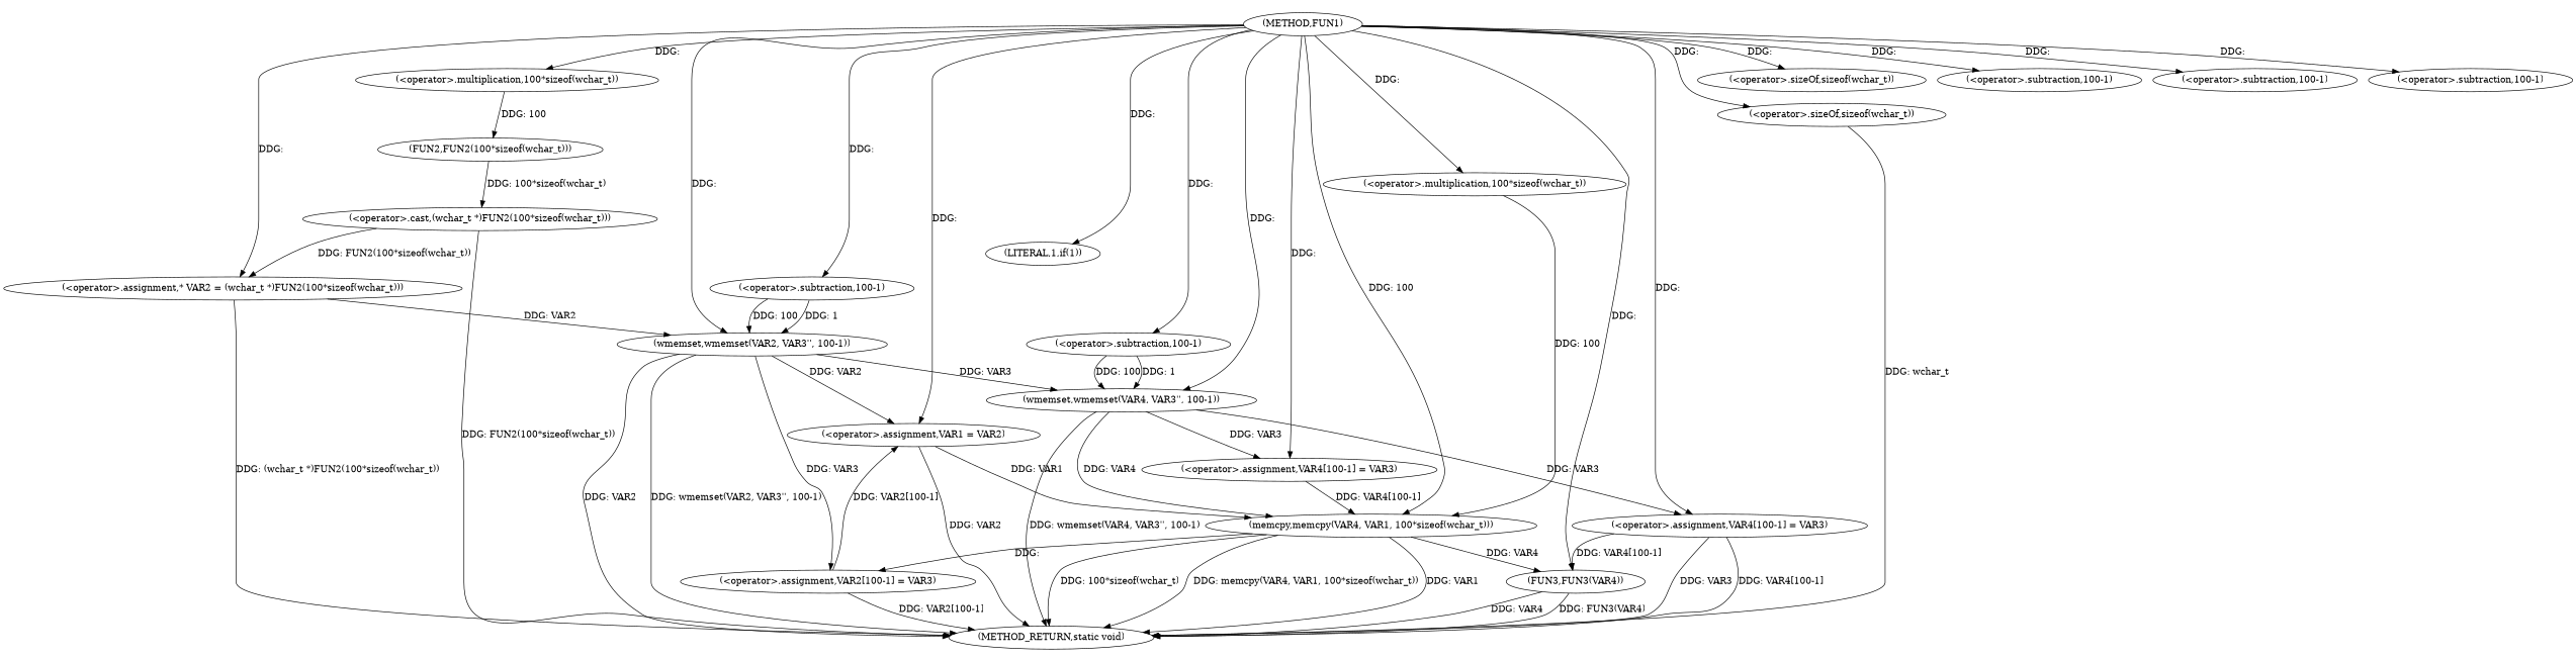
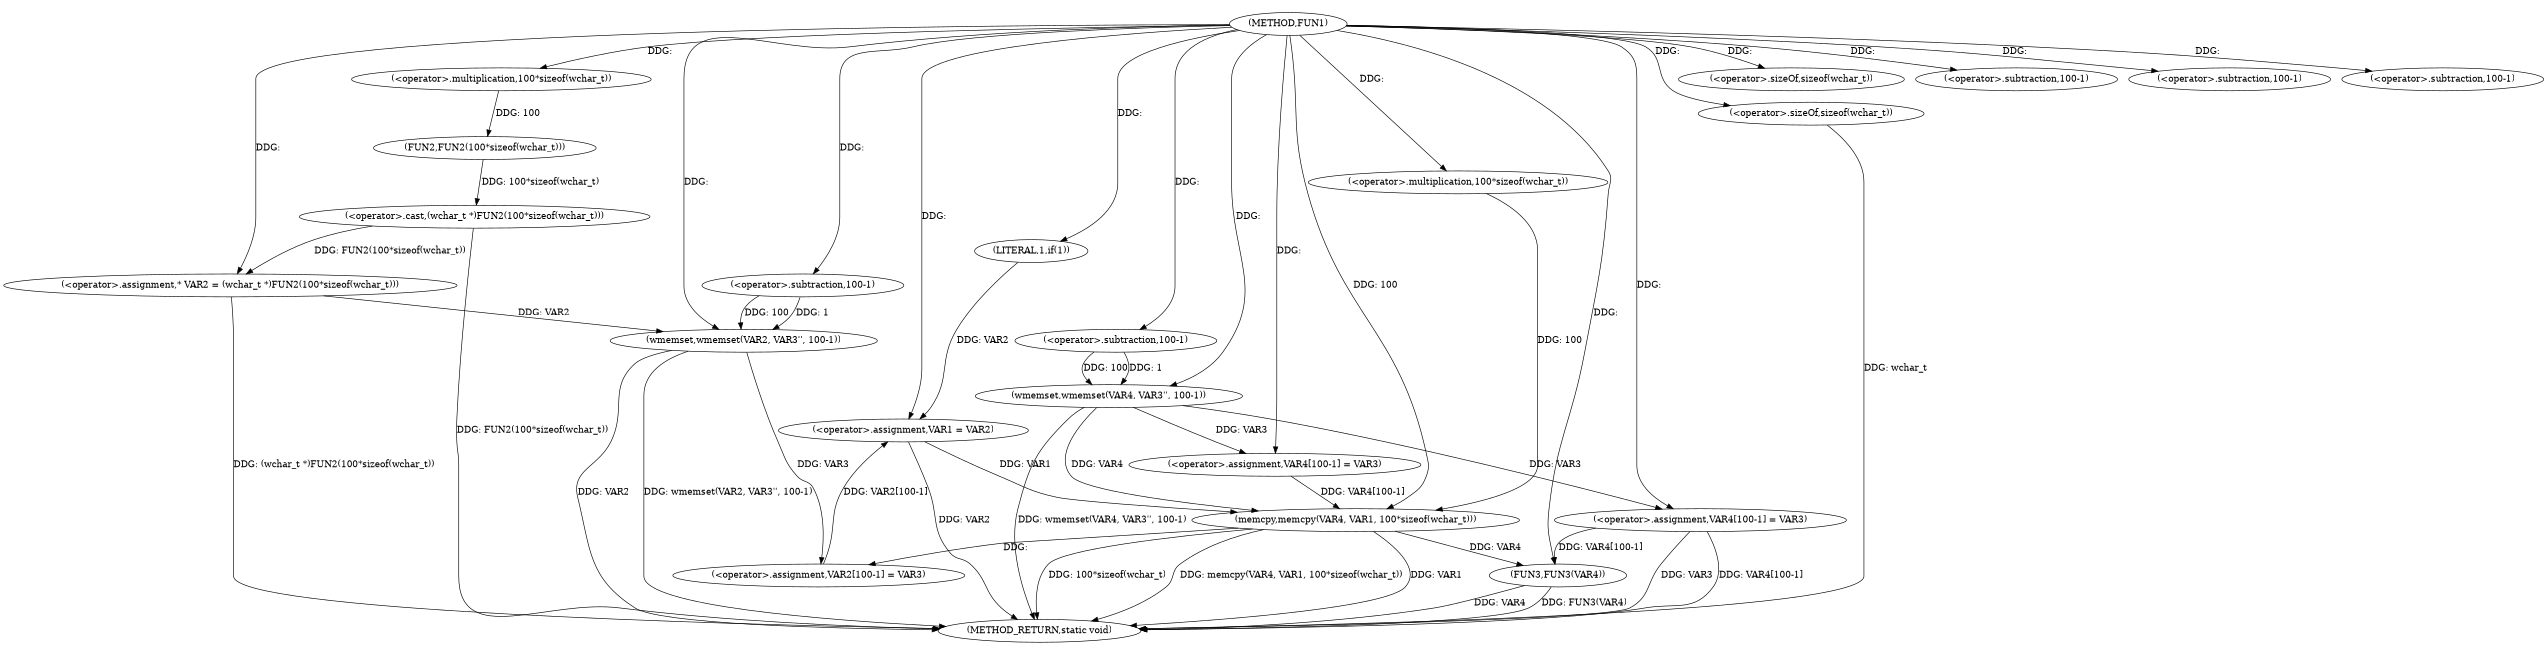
  digraph {
    n1 [label="(METHOD,FUN1)"]
    n2 [label="(<operator>.assignment,* VAR2 = (wchar_t *)FUN2(100*sizeof(wchar_t)))"]
    n3 [label="(<operator>.multiplication,100*sizeof(wchar_t))"]
    n4 [label="(<operator>.sizeOf,sizeof(wchar_t))"]
    n5 [label="(wmemset,wmemset(VAR2, VAR3'', 100-1))"]
    n6 [label="(<operator>.subtraction,100-1)"]
    n7 [label="(<operator>.subtraction,100-1)"]
    n8 [label="(LITERAL,1,if(1))"]
    n9 [label="(<operator>.assignment,VAR1 = VAR2)"]
    n10 [label="(wmemset,wmemset(VAR4, VAR3'', 100-1))"]
    n11 [label="(<operator>.subtraction,100-1)"]
    n12 [label="(<operator>.assignment,VAR4[100-1] = VAR3)"]
    n13 [label="(<operator>.subtraction,100-1)"]
    n14 [label="(memcpy,memcpy(VAR4, VAR1, 100*sizeof(wchar_t)))"]
    n15 [label="(<operator>.multiplication,100*sizeof(wchar_t))"]
    n16 [label="(<operator>.sizeOf,sizeof(wchar_t))"]
    n17 [label="(<operator>.assignment,VAR4[100-1] = VAR3)"]
    n18 [label="(<operator>.subtraction,100-1)"]
    n19 [label="(FUN3,FUN3(VAR4))"]
    n20 [label="(METHOD_RETURN,static void)"]
    n21 [label="(FUN2,FUN2(100*sizeof(wchar_t)))"]
    n22 [label="(<operator>.assignment,VAR2[100-1] = VAR3)"]
    n23 [label="(<operator>.cast,(wchar_t *)FUN2(100*sizeof(wchar_t)))"]
    n1 -> n2 [label="DDG: "]
    n1 -> n3 [label="DDG: "]
    n1 -> n4 [label="DDG: "]
    n1 -> n5 [label="DDG: "]
    n1 -> n6 [label="DDG: "]
    n1 -> n7 [label="DDG: "]
    n1 -> n8 [label="DDG: "]
    n1 -> n9 [label="DDG: "]
    n1 -> n10 [label="DDG: "]
    n1 -> n11 [label="DDG: "]
    n1 -> n12 [label="DDG: "]
    n1 -> n13 [label="DDG: "]
    n1 -> n14 [label="DDG: 100"]
    n1 -> n15 [label="DDG: "]
    n1 -> n16 [label="DDG: "]
    n1 -> n17 [label="DDG: "]
    n1 -> n18 [label="DDG: "]
    n1 -> n19 [label="DDG: "]
    n2 -> n5 [label="DDG: VAR2"]
    n2 -> n20 [label="DDG: (wchar_t *)FUN2(100*sizeof(wchar_t))"]
    n3 -> n21 [label="DDG: 100"]
-   n5 -> n9 [label="DDG: VAR2"]
-   n5 -> n10 [label="DDG: VAR3"]
+   n8 -> n9 [label="DDG: VAR2"]
    n5 -> n20 [label="DDG: VAR2"]
    n5 -> n20 [label="DDG: wmemset(VAR2, VAR3'', 100-1)"]
    n5 -> n22 [label="DDG: VAR3"]
    n6 -> n5 [label="DDG: 100"]
    n6 -> n5 [label="DDG: 1"]
    n9 -> n14 [label="DDG: VAR1"]
    n9 -> n20 [label="DDG: VAR2"]
    n10 -> n12 [label="DDG: VAR3"]
    n10 -> n14 [label="DDG: VAR4"]
    n10 -> n17 [label="DDG: VAR3"]
    n10 -> n20 [label="DDG: wmemset(VAR4, VAR3'', 100-1)"]
    n11 -> n10 [label="DDG: 100"]
    n11 -> n10 [label="DDG: 1"]
    n12 -> n14 [label="DDG: VAR4[100-1]"]
    n14 -> n19 [label="DDG: VAR4"]
    n14 -> n20 [label="DDG: VAR1"]
    n14 -> n20 [label="DDG: 100*sizeof(wchar_t)"]
    n14 -> n20 [label="DDG: memcpy(VAR4, VAR1, 100*sizeof(wchar_t))"]
    n14 -> n22 [label="DDG: "]
    n15 -> n14 [label="DDG: 100"]
    n16 -> n20 [label="DDG: wchar_t"]
    n17 -> n19 [label="DDG: VAR4[100-1]"]
    n17 -> n20 [label="DDG: VAR3"]
    n17 -> n20 [label="DDG: VAR4[100-1]"]
    n19 -> n20 [label="DDG: VAR4"]
    n19 -> n20 [label="DDG: FUN3(VAR4)"]
    n21 -> n23 [label="DDG: 100*sizeof(wchar_t)"]
    n22 -> n9 [label="DDG: VAR2[100-1]"]
-   n22 -> n20 [label="DDG: VAR2[100-1]"]
    n23 -> n2 [label="DDG: FUN2(100*sizeof(wchar_t))"]
    n23 -> n20 [label="DDG: FUN2(100*sizeof(wchar_t))"]
  }
